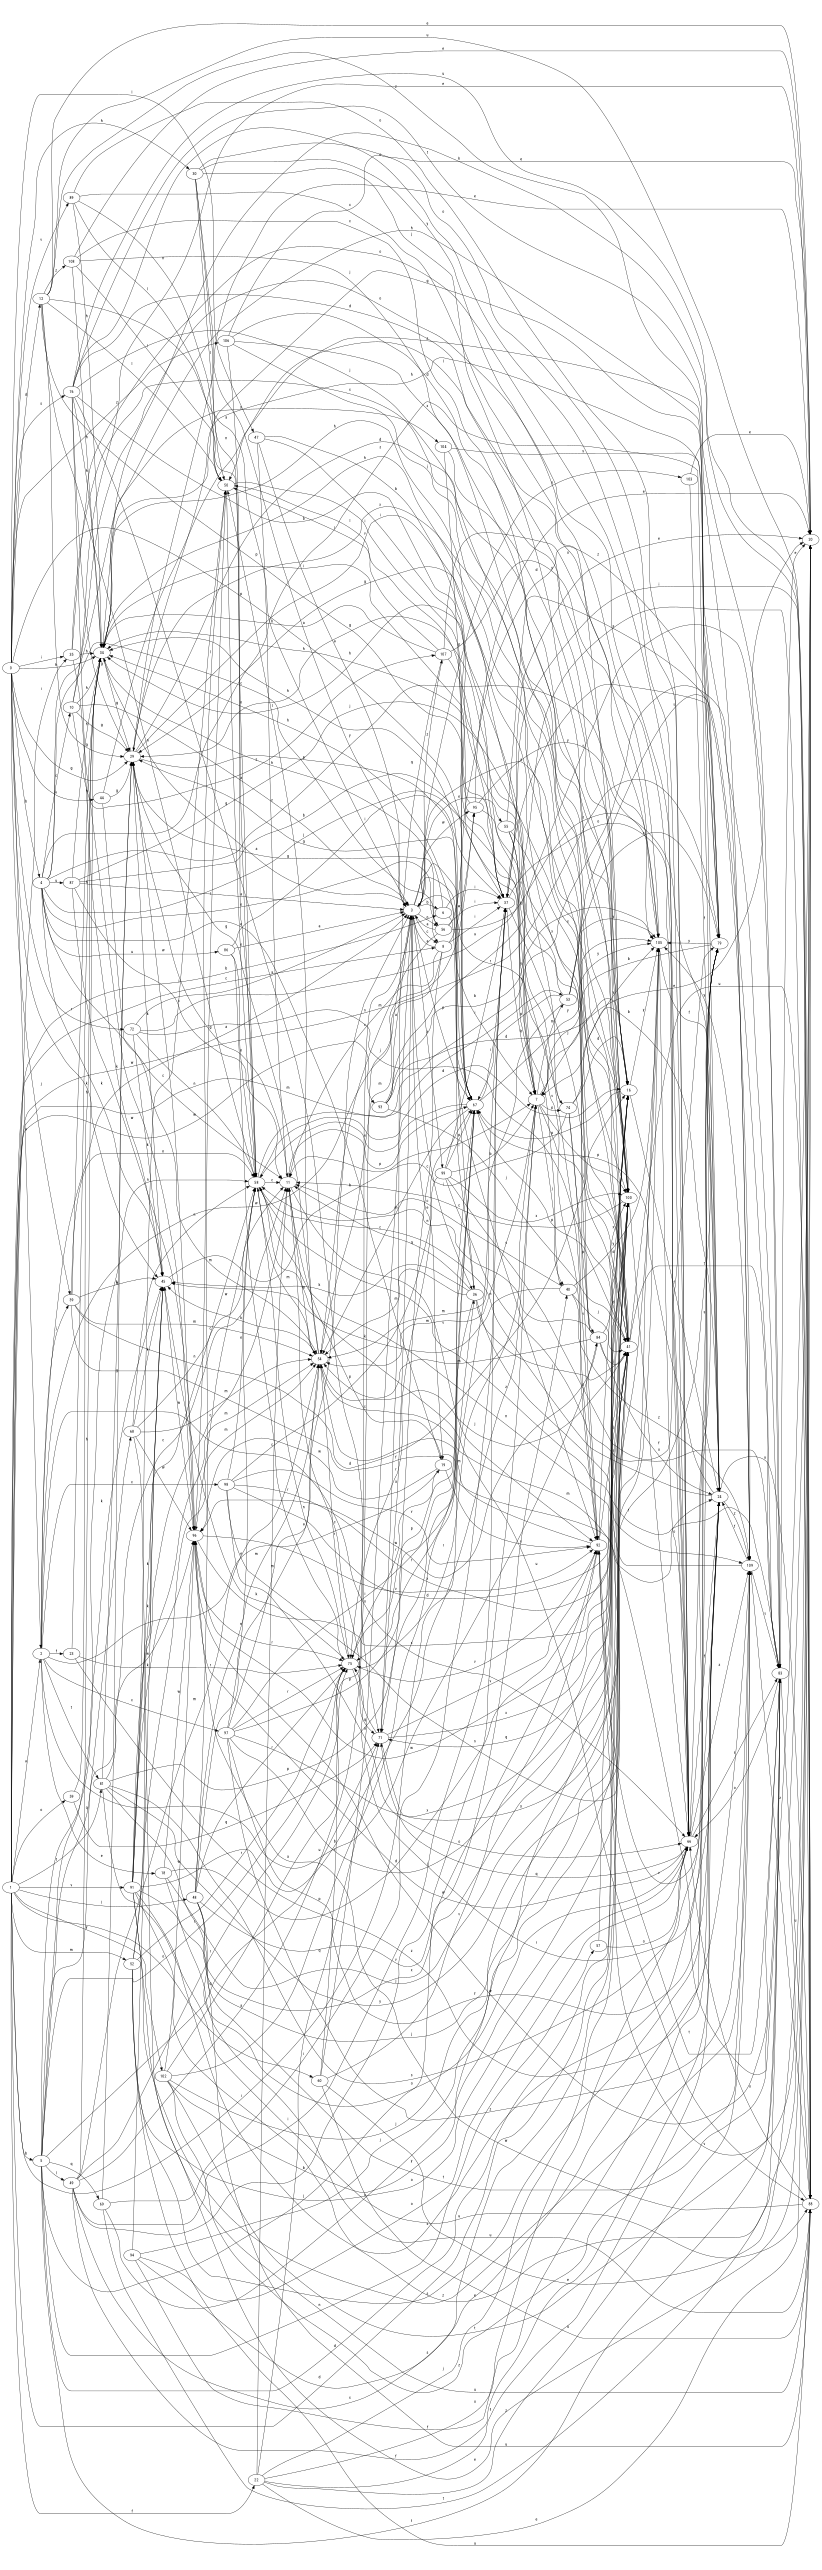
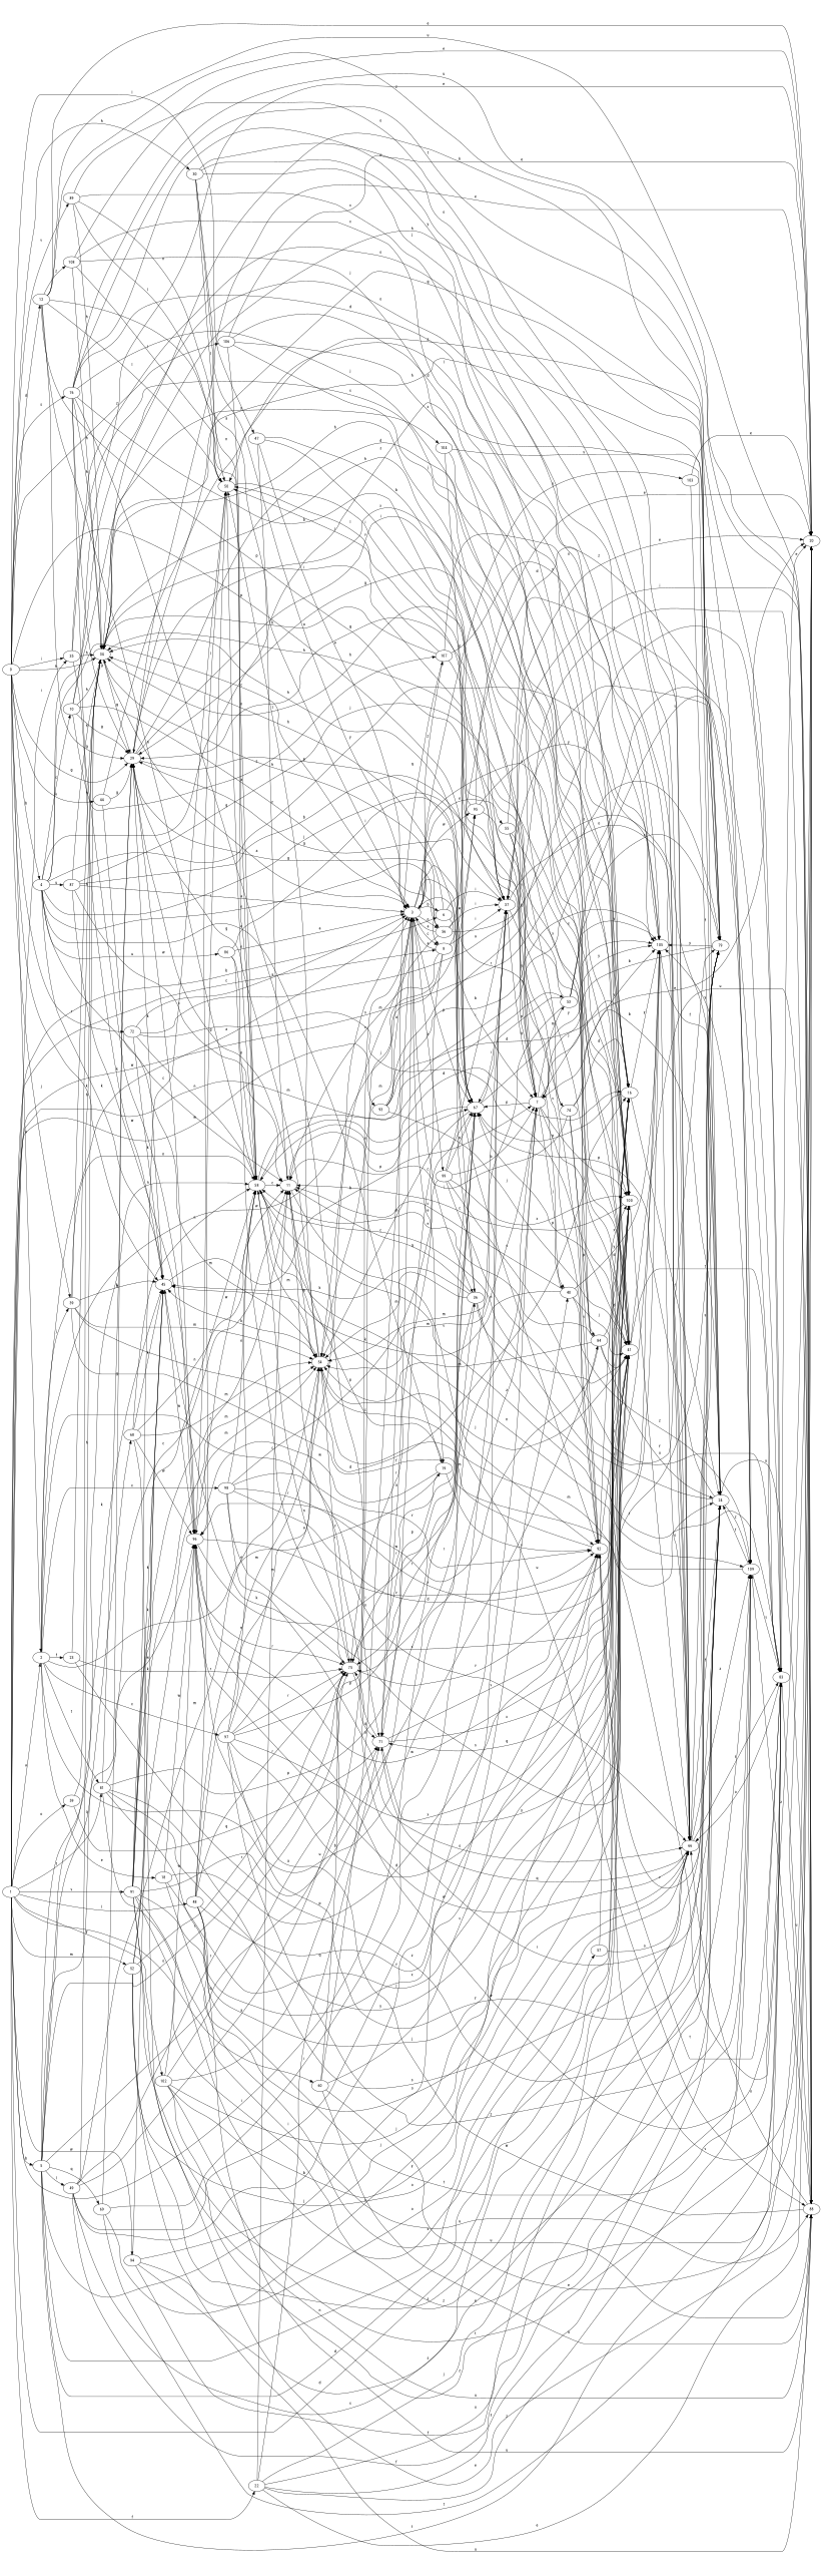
  strict digraph {
    fontname="Roboto Condensed"
    rankdir=LR
    node [fontname="Roboto Condensed"]
    edge [fontname="Roboto Condensed"]
    0
    2
    4
    12
    29
    30
    34
    35
    39
    44
    45
    47
    67
    72
    76
    89
    106
    81
    3
    18
    19
    23
    n23 [label=66]
    84
    95
    97
    98
    8
    56
    10
    11
    24
    40
    86
    87
    104
    105
    58
    20
    50
    88
    108
    109
    16
    92
    100
    96
    41
    37
    54
    7
    71
    83
    1
    5
    6
    22
    36
    48
    52
    53
    59
    60
    79
    91
    93
    94
    102
    49
    57
    68
    69
    75
    55
    74
    99
    103
    107
    0 -> 2 [label=a]
    0 -> 4 [label=b]
    0 -> 12 [label=d]
    0 -> 29 [label=g]
    0 -> 30 [label=h]
    0 -> 34 [label=h]
    0 -> 35 [label=i]
    0 -> 39 [label=j]
    0 -> 44 [label=k]
    0 -> 45 [label=k]
    0 -> 47 [label=l]
    0 -> 67 [label=p]
    0 -> 72 [label=r]
    0 -> 76 [label=s]
    0 -> 89 [label=v]
    0 -> 106 [label=z]
    2 -> 39 [label=j]
    2 -> 81 [label=t]
    2 -> 3 [label=a]
    2 -> 18 [label=e]
    2 -> 19 [label=e]
    2 -> 23 [label=f]
    2 -> n23 [label=o]
    2 -> 84 [label=u]
    2 -> 95 [label=w]
    2 -> 97 [label=x]
    2 -> 98 [label=x]
    4 -> 45 [label=k]
    4 -> 19 [label=e]
    4 -> 8 [label=c]
    4 -> 56 [label=n]
    4 -> 10 [label=c]
    4 -> 11 [label=c]
    4 -> 24 [label=f]
    4 -> 40 [label=j]
    4 -> 86 [label=u]
    4 -> 87 [label=u]
    4 -> 104 [label=y]
    4 -> 105 [label=y]
    12 -> 29 [label=g]
    12 -> 67 [label=p]
    12 -> 3 [label=a]
    12 -> 58 [label=n]
    12 -> 20 [label=e]
    12 -> 50 [label=l]
    12 -> 88 [label=u]
    12 -> 108 [label=z]
    12 -> 109 [label=z]
    29 -> 45 [label=k]
    29 -> 67 [label=p]
    29 -> 20 [label=e]
    29 -> 16 [label=d]
    29 -> 92 [label=v]
    29 -> 100 [label=x]
    29 -> 96 [label=w]
    30 -> 3 [label=a]
    30 -> n23 [label=o]
    30 -> 105 [label=y]
    30 -> 58 [label=n]
    30 -> 50 [label=l]
    30 -> 41 [label=j]
    34 -> 29 [label=g]
    34 -> 3 [label=a]
    34 -> 37 [label=i]
    35 -> 34 [label=h]
    35 -> 45 [label=k]
    35 -> n23 [label=o]
    35 -> 100 [label=x]
    39 -> 34 [label=h]
    39 -> 45 [label=k]
    39 -> 24 [label=f]
    39 -> 58 [label=n]
    39 -> 16 [label=d]
    39 -> 54 [label=m]
    44 -> 29 [label=g]
    44 -> 109 [label=z]
    44 -> 54 [label=m]
    45 -> 96 [label=w]
    45 -> 7 [label=b]
    47 -> 3 [label=a]
    47 -> 11 [label=c]
    47 -> 37 [label=i]
    47 -> 7 [label=b]
    67 -> 29 [label=g]
    67 -> 34 [label=h]
    67 -> 105 [label=y]
    67 -> 58 [label=n]
    67 -> 37 [label=i]
    67 -> 54 [label=m]
    72 -> 45 [label=k]
    72 -> 3 [label=a]
    72 -> 58 [label=n]
    72 -> 88 [label=u]
    72 -> 41 [label=j]
    76 -> 29 [label=g]
    76 -> 34 [label=h]
    76 -> n23 [label=o]
    76 -> 88 [label=u]
    76 -> 16 [label=d]
    76 -> 96 [label=w]
    76 -> 41 [label=j]
    76 -> 7 [label=b]
    76 -> 71 [label=q]
    76 -> 83 [label=t]
    89 -> 34 [label=h]
    89 -> n23 [label=o]
    89 -> 58 [label=n]
    89 -> 50 [label=l]
    89 -> 100 [label=x]
    106 -> 58 [label=n]
    106 -> 20 [label=e]
    106 -> 16 [label=d]
    106 -> 100 [label=x]
    106 -> 41 [label=j]
    81 -> 29 [label=g]
    81 -> 67 [label=p]
    81 -> 105 [label=y]
    81 -> 88 [label=u]
    81 -> 96 [label=w]
    81 -> 83 [label=t]
    81 -> 79 [label=s]
    3 -> 67 [label=p]
    3 -> 19 [label=e]
    3 -> 95 [label=w]
    3 -> 8 [label=c]
    3 -> 56 [label=n]
    3 -> 92 [label=v]
    3 -> 7 [label=b]
    3 -> 6 [label=b]
    3 -> 36 [label=i]
    3 -> 55 [label=n]
    3 -> 74 [label=r]
    3 -> 99 [label=x]
    3 -> 103 [label=y]
    3 -> 107 [label=z]
    18 -> 88 [label=u]
    18 -> 16 [label=d]
    18 -> 96 [label=w]
    18 -> 41 [label=j]
    19 -> 11 [label=c]
    19 -> 92 [label=v]
    19 -> 96 [label=w]
    19 -> 75 [label=r]
    23 -> 34 [label=h]
    23 -> 109 [label=z]
    23 -> 75 [label=r]
    n23 -> 24 [label=f]
    n23 -> 109 [label=z]
    n23 -> 96 [label=w]
    n23 -> 71 [label=q]
    n23 -> 83 [label=t]
    n23 -> 79 [label=s]
    84 -> 29 [label=g]
    84 -> 34 [label=h]
    84 -> 24 [label=f]
    84 -> 58 [label=n]
    84 -> 100 [label=x]
    84 -> 96 [label=w]
    84 -> 41 [label=j]
    84 -> 54 [label=m]
    95 -> 105 [label=y]
    95 -> 20 [label=e]
    95 -> 50 [label=l]
    95 -> 100 [label=x]
    97 -> 67 [label=p]
    97 -> 24 [label=f]
    97 -> 58 [label=n]
    97 -> 109 [label=z]
    97 -> 100 [label=x]
    97 -> 41 [label=j]
    97 -> 37 [label=i]
    97 -> 54 [label=m]
    97 -> 75 [label=r]
    98 -> 67 [label=p]
    98 -> n23 [label=o]
    98 -> 58 [label=n]
    98 -> 16 [label=d]
    98 -> 92 [label=v]
    98 -> 100 [label=x]
    98 -> 79 [label=s]
    8 -> 3 [label=a]
    8 -> 95 [label=w]
    8 -> 11 [label=c]
    8 -> 37 [label=i]
    8 -> 54 [label=m]
    8 -> 71 [label=q]
    56 -> 29 [label=g]
    56 -> 3 [label=a]
    56 -> 24 [label=f]
    56 -> 109 [label=z]
    56 -> 37 [label=i]
    56 -> 54 [label=m]
    10 -> 29 [label=g]
    10 -> 34 [label=h]
    10 -> 3 [label=a]
    10 -> n23 [label=o]
    10 -> 20 [label=e]
    10 -> 107 [label=z]
    11 -> 29 [label=g]
    11 -> 67 [label=p]
    11 -> 92 [label=v]
    11 -> 54 [label=m]
    24 -> 34 [label=h]
    24 -> 67 [label=p]
    24 -> 58 [label=n]
    24 -> 88 [label=u]
    24 -> 109 [label=z]
    24 -> 92 [label=v]
    24 -> 7 [label=b]
    24 -> 75 [label=r]
    40 -> 45 [label=k]
    40 -> 11 [label=c]
    40 -> 105 [label=y]
    40 -> 109 [label=z]
    40 -> 41 [label=j]
    86 -> 3 [label=a]
    86 -> 58 [label=n]
    86 -> 37 [label=i]
    86 -> 75 [label=r]
    87 -> 34 [label=h]
    87 -> 3 [label=a]
    87 -> 11 [label=c]
    87 -> 96 [label=w]
    87 -> 41 [label=j]
    87 -> 7 [label=b]
    104 -> 67 [label=p]
    104 -> 16 [label=d]
    104 -> 79 [label=s]
    105 -> n23 [label=o]
    105 -> 24 [label=f]
    105 -> 50 [label=l]
    58 -> 11 [label=c]
    58 -> 88 [label=u]
    58 -> 109 [label=z]
    58 -> 16 [label=d]
    58 -> 96 [label=w]
    58 -> 54 [label=m]
    58 -> 83 [label=t]
    20 -> 92 [label=v]
    20 -> 54 [label=m]
    50 -> 58 [label=n]
    50 -> 37 [label=i]
    88 -> 34 [label=h]
    88 -> n23 [label=o]
    88 -> 109 [label=z]
    88 -> 96 [label=w]
    88 -> 37 [label=i]
    108 -> 34 [label=h]
    108 -> 20 [label=e]
    108 -> 50 [label=l]
    108 -> 100 [label=x]
    108 -> 41 [label=j]
    109 -> 24 [label=f]
    109 -> 105 [label=y]
    109 -> 58 [label=n]
    109 -> 83 [label=t]
    16 -> 67 [label=p]
    16 -> 24 [label=f]
    16 -> 105 [label=y]
    92 -> 16 [label=d]
    92 -> 41 [label=j]
    92 -> 54 [label=m]
    92 -> 83 [label=t]
    100 -> 3 [label=a]
    100 -> n23 [label=o]
    100 -> 11 [label=c]
    100 -> 96 [label=w]
    96 -> 50 [label=l]
    96 -> 92 [label=v]
    96 -> 100 [label=x]
    96 -> 75 [label=r]
    41 -> 34 [label=h]
    41 -> 67 [label=p]
    41 -> 88 [label=u]
    41 -> 71 [label=q]
    41 -> 83 [label=t]
    37 -> 34 [label=h]
    37 -> n23 [label=o]
    37 -> 20 [label=e]
    37 -> 41 [label=j]
    37 -> 7 [label=b]
    54 -> 29 [label=g]
    54 -> 45 [label=k]
    54 -> 50 [label=l]
    54 -> 41 [label=j]
    54 -> 75 [label=r]
-   7 -> 74 [label=p]
+   7 -> 67 [label=p]
    7 -> 40 [label=j]
    7 -> 105 [label=y]
    7 -> 20 [label=e]
    7 -> 100 [label=x]
    7 -> 41 [label=j]
    7 -> 54 [label=m]
    7 -> 53 [label=m]
    7 -> 75 [label=r]
    71 -> 3 [label=a]
    71 -> 11 [label=c]
    71 -> 105 [label=y]
    71 -> 92 [label=v]
    71 -> 100 [label=x]
    83 -> n23 [label=o]
    83 -> 20 [label=e]
    83 -> 88 [label=u]
    83 -> 96 [label=w]
    1 -> 2 [label=a]
    1 -> 35 [label=i]
    1 -> 81 [label=t]
    1 -> 8 [label=c]
    1 -> 16 [label=d]
    1 -> 5 [label=b]
    1 -> 6 [label=b]
    1 -> 22 [label=f]
    1 -> 36 [label=i]
    1 -> 48 [label=l]
    1 -> 52 [label=m]
    1 -> 53 [label=m]
    1 -> 59 [label=o]
    1 -> 60 [label=o]
    1 -> 79 [label=s]
    1 -> 91 [label=v]
    1 -> 93 [label=w]
+   1 -> 94 [label=w]
    1 -> 102 [label=y]
    5 -> 45 [label=k]
    5 -> 11 [label=c]
    5 -> 40 [label=j]
    5 -> 58 [label=n]
    5 -> 16 [label=d]
    5 -> 71 [label=q]
    5 -> 83 [label=t]
    5 -> 49 [label=l]
    5 -> 57 [label=n]
    5 -> 68 [label=q]
    5 -> 69 [label=q]
    5 -> 75 [label=r]
    6 -> 34 [label=h]
    6 -> 37 [label=i]
    6 -> 36 [label=i]
    22 -> n23 [label=o]
    22 -> 11 [label=c]
    22 -> 24 [label=f]
    22 -> 20 [label=e]
    22 -> 109 [label=z]
    22 -> 41 [label=j]
    22 -> 71 [label=q]
    36 -> 34 [label=h]
    36 -> 45 [label=k]
    36 -> 11 [label=c]
    36 -> 41 [label=j]
    36 -> 54 [label=m]
    36 -> 83 [label=t]
    36 -> 75 [label=r]
    48 -> 3 [label=a]
    48 -> 50 [label=l]
    48 -> 88 [label=u]
    48 -> 92 [label=v]
    48 -> 100 [label=x]
    48 -> 41 [label=j]
    48 -> 54 [label=m]
    48 -> 75 [label=r]
    52 -> 45 [label=k]
    52 -> n23 [label=o]
    52 -> 88 [label=u]
    52 -> 54 [label=m]
    52 -> 79 [label=s]
    52 -> 75 [label=r]
    53 -> 29 [label=g]
    53 -> 67 [label=p]
    53 -> 105 [label=y]
    53 -> 54 [label=m]
    53 -> 83 [label=t]
    53 -> 79 [label=s]
    59 -> 34 [label=h]
    59 -> 71 [label=q]
    60 -> 3 [label=a]
    60 -> 20 [label=e]
    60 -> 88 [label=u]
    60 -> 92 [label=v]
    60 -> 75 [label=r]
    79 -> 29 [label=g]
    79 -> 34 [label=h]
    79 -> 105 [label=y]
    79 -> 37 [label=i]
    79 -> 7 [label=b]
    91 -> 45 [label=k]
    91 -> n23 [label=o]
    91 -> 11 [label=c]
    91 -> 58 [label=n]
    91 -> 20 [label=e]
    91 -> 50 [label=l]
    91 -> 88 [label=u]
    91 -> 109 [label=z]
    91 -> 54 [label=m]
    91 -> 7 [label=b]
    91 -> 79 [label=s]
    93 -> 3 [label=a]
    93 -> 105 [label=y]
    93 -> 16 [label=d]
    93 -> 41 [label=j]
    93 -> 83 [label=t]
    94 -> 45 [label=k]
    94 -> n23 [label=o]
    94 -> 24 [label=f]
    94 -> 41 [label=j]
    94 -> 79 [label=s]
    102 -> 67 [label=p]
    102 -> 3 [label=a]
    102 -> 105 [label=y]
    102 -> 109 [label=z]
    102 -> 96 [label=w]
    102 -> 41 [label=j]
    102 -> 83 [label=t]
    49 -> 34 [label=h]
    49 -> 3 [label=a]
    49 -> 24 [label=f]
    49 -> 100 [label=x]
    49 -> 37 [label=i]
    49 -> 54 [label=m]
    49 -> 7 [label=b]
    49 -> 75 [label=r]
    57 -> n23 [label=o]
    57 -> 16 [label=d]
    68 -> 45 [label=k]
    68 -> 11 [label=c]
    68 -> 58 [label=n]
    68 -> 20 [label=e]
    68 -> 96 [label=w]
    68 -> 54 [label=m]
    69 -> 29 [label=g]
    69 -> 100 [label=x]
    69 -> 37 [label=i]
    69 -> 83 [label=t]
    75 -> 45 [label=k]
    75 -> 67 [label=p]
    75 -> 58 [label=n]
    75 -> 92 [label=v]
    75 -> 71 [label=q]
    55 -> 92 [label=v]
    55 -> 100 [label=x]
    55 -> 7 [label=b]
    55 -> 79 [label=s]
    74 -> 34 [label=h]
    74 -> 84 [label=p]
    74 -> 11 [label=c]
    74 -> 105 [label=y]
    74 -> 16 [label=d]
    74 -> 92 [label=v]
    99 -> 67 [label=p]
    99 -> 100 [label=x]
    99 -> 37 [label=i]
    99 -> 7 [label=b]
    99 -> 83 [label=t]
    99 -> 79 [label=s]
    99 -> 75 [label=r]
    103 -> 24 [label=f]
    103 -> 20 [label=e]
    107 -> 34 [label=h]
    107 -> n23 [label=o]
    107 -> 105 [label=y]
    107 -> 50 [label=l]
    107 -> 92 [label=v]
    107 -> 71 [label=q]
  }
